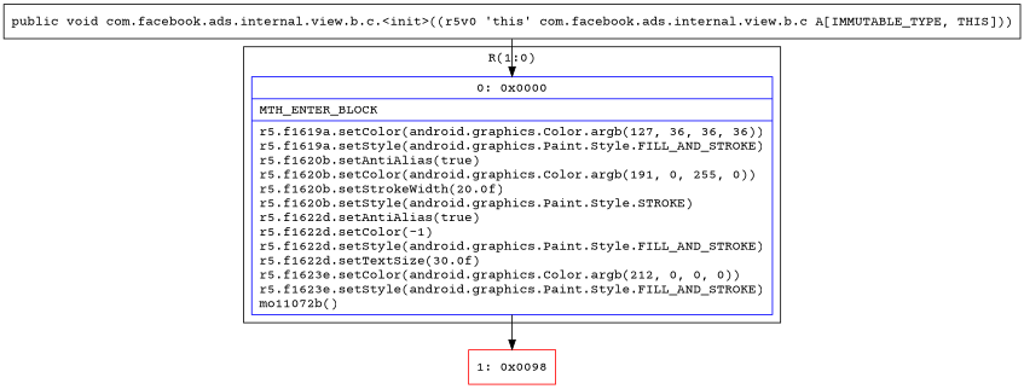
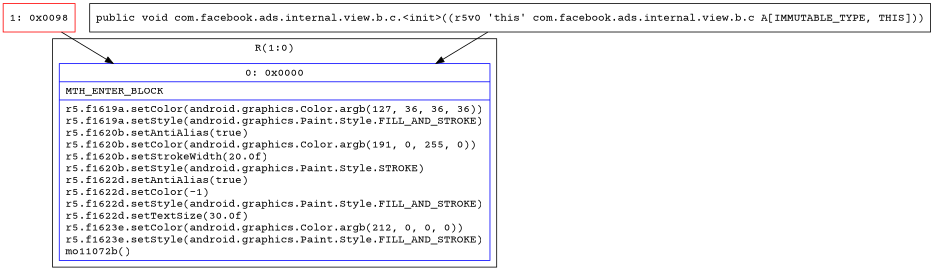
  digraph {
    fontname="Courier Prime"
    node [shape=record fontname="Courier Prime"]
    edge [fontname="Courier Prime"]
    n1 [color=blue label="{0\:\ 0x0000|MTH_ENTER_BLOCK\l|r5.f1619a.setColor(android.graphics.Color.argb(127, 36, 36, 36))\lr5.f1619a.setStyle(android.graphics.Paint.Style.FILL_AND_STROKE)\lr5.f1620b.setAntiAlias(true)\lr5.f1620b.setColor(android.graphics.Color.argb(191, 0, 255, 0))\lr5.f1620b.setStrokeWidth(20.0f)\lr5.f1620b.setStyle(android.graphics.Paint.Style.STROKE)\lr5.f1622d.setAntiAlias(true)\lr5.f1622d.setColor(\-1)\lr5.f1622d.setStyle(android.graphics.Paint.Style.FILL_AND_STROKE)\lr5.f1622d.setTextSize(30.0f)\lr5.f1623e.setColor(android.graphics.Color.argb(212, 0, 0, 0))\lr5.f1623e.setStyle(android.graphics.Paint.Style.FILL_AND_STROKE)\lmo11072b()\l}"]
    n2 [color=red label="{1\:\ 0x0098}"]
    n3 [label="{public void com.facebook.ads.internal.view.b.c.\<init\>((r5v0 'this' com.facebook.ads.internal.view.b.c A[IMMUTABLE_TYPE, THIS])) }"]
    subgraph cluster_1 {
      label="R(1:0)"
      n1
    }
-   n1 -> n2
+   n2 -> n1
    n3 -> n1
  }
